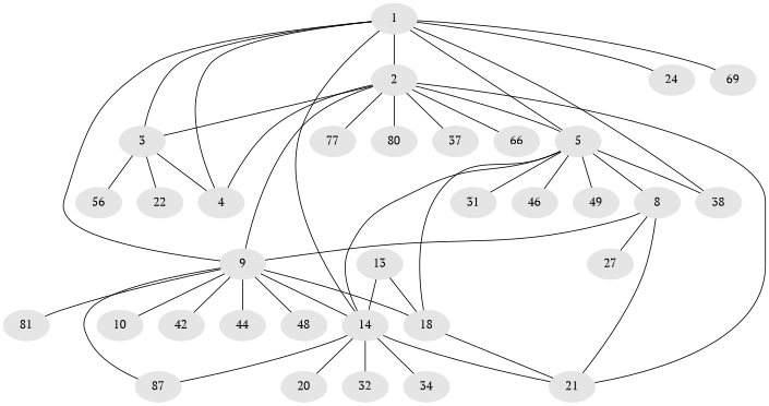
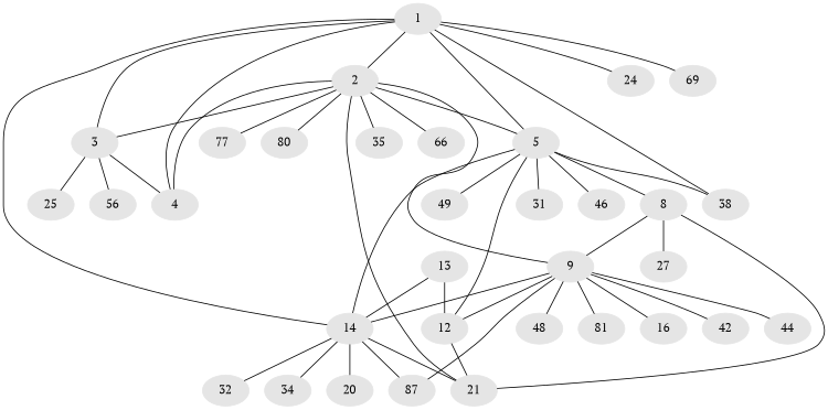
  graph {
    fontname="PT Serif"
    node [color=gray90 fontname="PT Serif" style=filled]
    edge [fontname="PT Serif"]
    1
    2
    3 [super="+28"]
    4 [super="+29+39"]
    5 [super="+6"]
    9 [super="+12+11"]
    14 [super="+15+16"]
    24 [super="+62"]
    38
    69
    21 [super="+86"]
-   37 [super="+65"]
+   37 [super="+65" label=35]
    66
    n14 [label=77]
    80 [super="+83"]
-   22
+   22 [label=25]
    56
    8
-   18 [super="+20+60"]
+   18 [super="+20+60" label=12]
    31
    46
    49
-   10 [super="+33+43+40+59+74+54"]
+   10 [super="+33+43+40+59+74+54" label=16]
    42
    44
    48 [super="+58"]
    81
    87
    n29 [label=20]
    32 [super="+70+84+73"]
    34
    27 [super="+36"]
    13 [super="+68+78+57+77+61"]
    1 -- 2
    1 -- 3
    1 -- 4
    1 -- 5
-   1 -- 9
    1 -- 14
    1 -- 24
    1 -- 38
    1 -- 69
    2 -- 3
    2 -- 4
    2 -- 5
    2 -- 9
    2 -- 21
    2 -- 37
    2 -- 66
    2 -- n14
    2 -- 80
    3 -- 4
    3 -- 22
    3 -- 56
    5 -- 14
    5 -- 38
    5 -- 8 [weight=3]
    5 -- 18 [weight=4]
    5 -- 31
    5 -- 46
    5 -- 49
    9 -- 14 [weight=2]
    9 -- 18 [weight=2]
    9 -- 10 [weight=3]
    9 -- 42
    9 -- 44
    9 -- 48
    9 -- 81
    9 -- 87
    14 -- 21
    14 -- 87
    14 -- n29
    14 -- 32
    14 -- 34
    8 -- 9
    8 -- 21
    8 -- 27
    18 -- 21
    13 -- 14 [weight=3]
    13 -- 18 [weight=2]
  }
